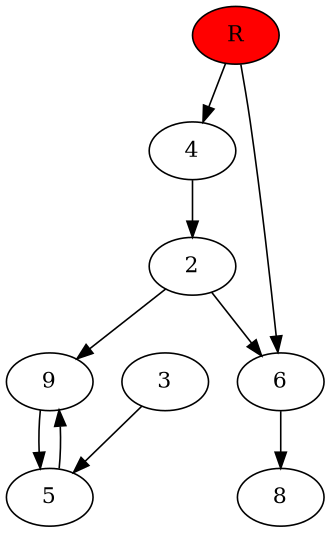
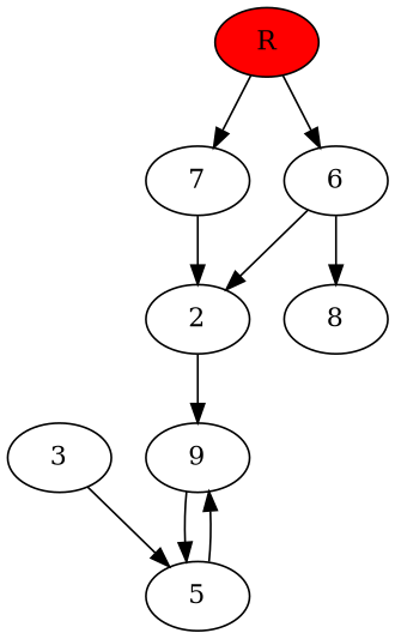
  digraph {
    n1 [label=9]
    5
    2
    6
    8
    3
-   7 [label=4]
+   7
    R [fillcolor="#ff0000" style=filled]
    n1 -> 5
    5 -> n1
    2 -> n1
-   2 -> 6
+   6 -> 2
    6 -> 8
    3 -> 5
    7 -> 2
    R -> 6
    R -> 7
  }
